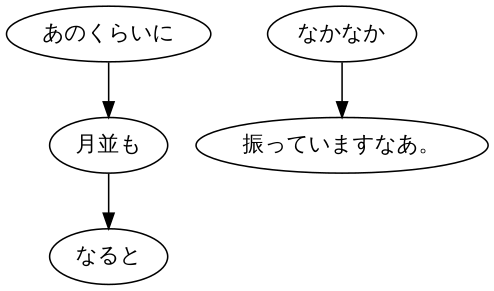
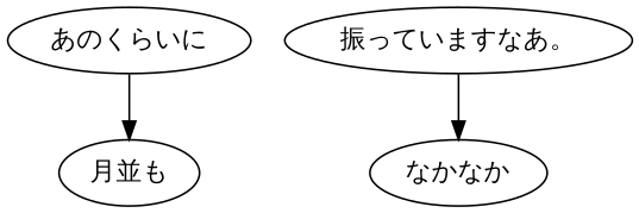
  digraph {
    fontname=Lato
    node [fontname=Lato]
    edge [fontname=Lato]
    n1 [label="月並も"]
-   n2 [label="なると"]
    n3 [label="あのくらいに"]
    n4 [label="振っていますなあ。"]
    n5 [label="なかなか"]
-   n1 -> n2
    n3 -> n1
-   n5 -> n4
+   n4 -> n5
  }
